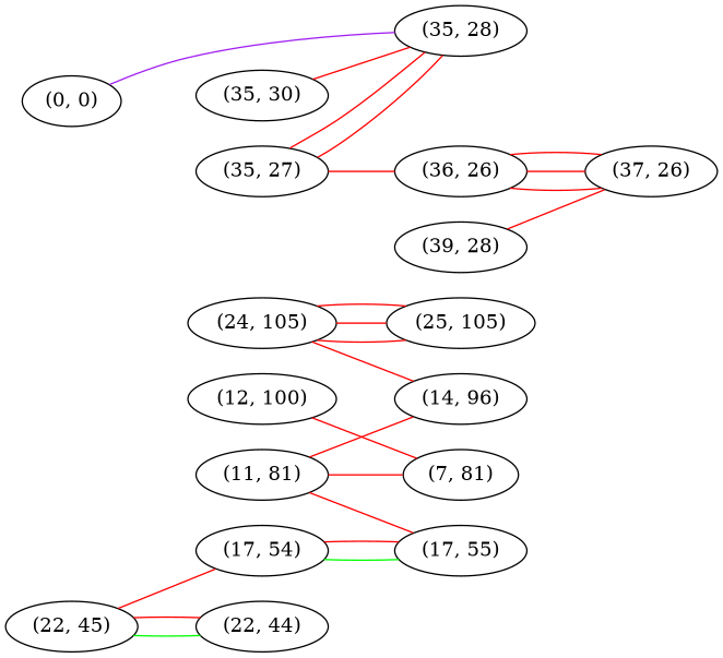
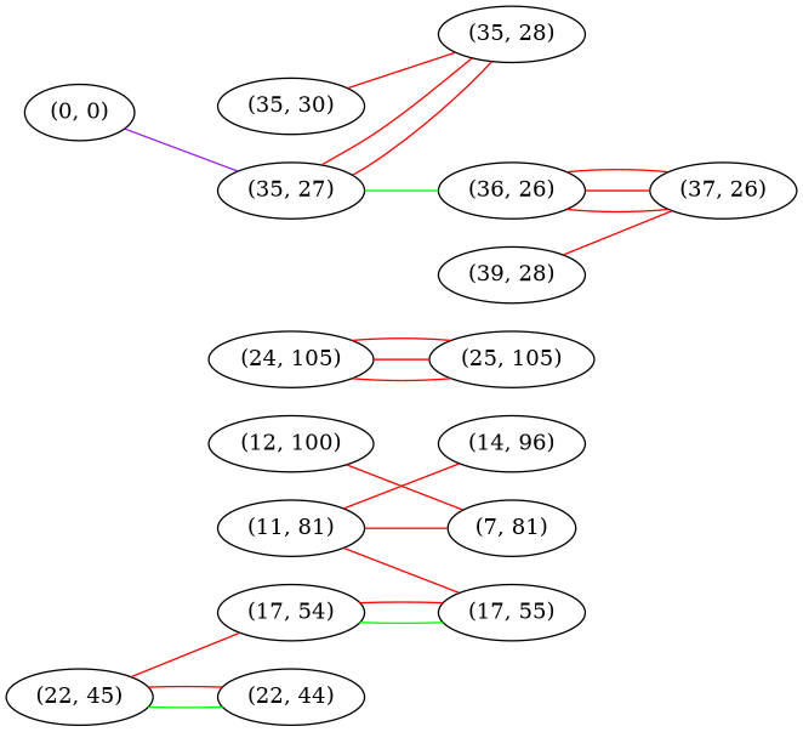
  graph {
    rankdir=LR
    edge [color=red weight=1]
    "(24, 105)"
    "(14, 96)"
    "(25, 105)"
    "(11, 81)"
    "(7, 81)"
    "(17, 55)"
    "(22, 45)"
    "(22, 44)"
    "(17, 54)"
    "(0, 0)"
    "(35, 27)"
    "(35, 28)"
    "(36, 26)"
    "(35, 30)"
    "(37, 26)"
    "(12, 100)"
    "(39, 28)"
-   "(24, 105)" -- "(14, 96)"
    "(24, 105)" -- "(25, 105)"
    "(24, 105)" -- "(25, 105)"
    "(24, 105)" -- "(25, 105)"
    "(11, 81)" -- "(14, 96)"
    "(11, 81)" -- "(7, 81)"
    "(11, 81)" -- "(17, 55)"
    "(22, 45)" -- "(22, 44)" [color=green weight=2]
    "(22, 45)" -- "(22, 44)"
    "(22, 45)" -- "(17, 54)"
    "(17, 54)" -- "(17, 55)" [color=green weight=2]
    "(17, 54)" -- "(17, 55)"
-   "(0, 0)" -- "(35, 28)" [color=purple weight=4]
+   "(0, 0)" -- "(35, 27)" [color=purple weight=4]
    "(35, 27)" -- "(35, 28)"
    "(35, 27)" -- "(35, 28)"
-   "(35, 27)" -- "(36, 26)"
+   "(35, 27)" -- "(36, 26)" [color=green]
    "(36, 26)" -- "(37, 26)"
    "(36, 26)" -- "(37, 26)"
    "(36, 26)" -- "(37, 26)"
    "(35, 30)" -- "(35, 28)"
    "(12, 100)" -- "(7, 81)"
    "(39, 28)" -- "(37, 26)"
  }
